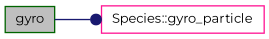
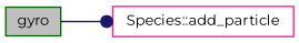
  digraph {
    rankdir=LR
    fontname=Montserrat
    node [fontname=Montserrat fontsize=10 shape=record style=filled]
    n1 [color=darkgreen fillcolor=grey75 fontcolor=black height=0.2 label=gyro width=0.4]
-   n2 [color=deeppink fillcolor=white height=0.2 label="Species::gyro_particle" width=0.4]
+   n2 [color=deeppink fillcolor=white height=0.2 label="Species::add_particle" width=0.4]
    n1 -> n2 [color=midnightblue fontname=Montserrat fontsize=10 labelfontname=Helvetica labelfontsize=10 style=solid arrowhead=dot]
  }
